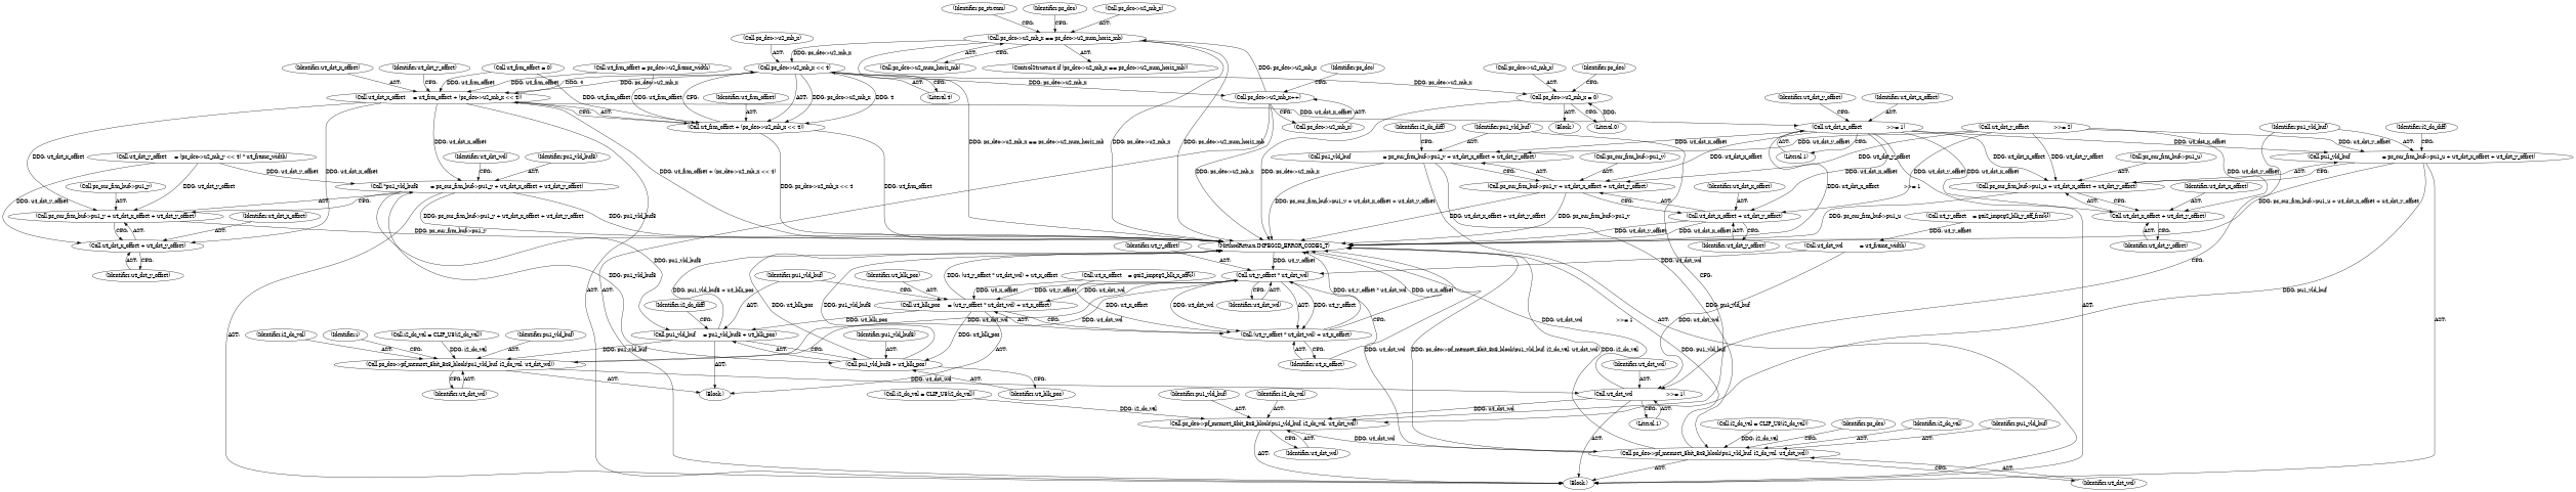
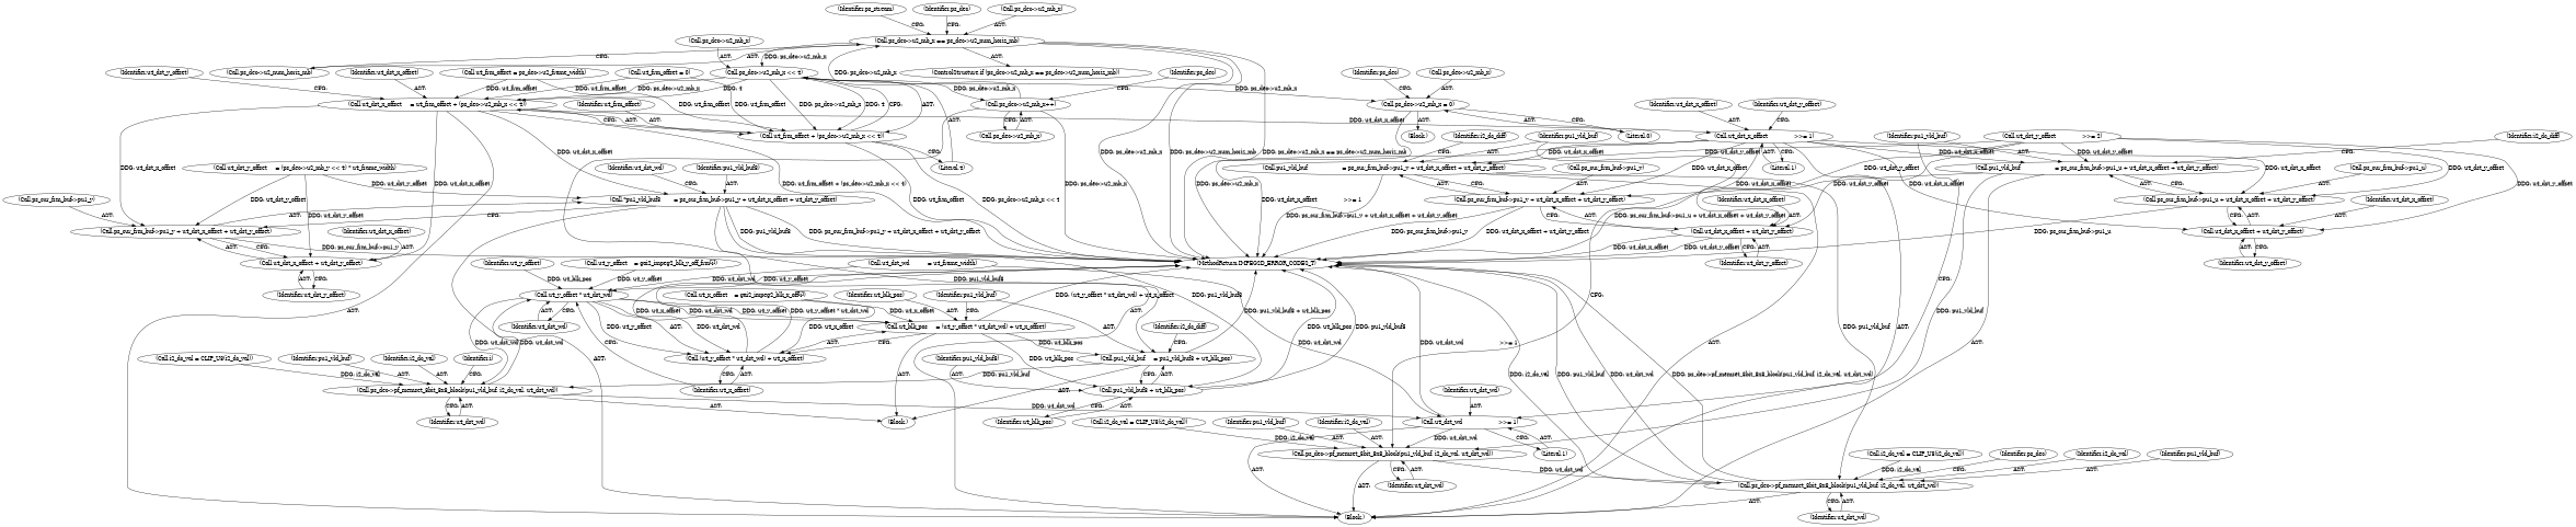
  digraph {
    n1 [label="(Call,ps_dec->u2_mb_x == ps_dec->u2_num_horiz_mb)"]
    n2 [label="(Call,ps_dec->u2_mb_x << 4)"]
    n3 [label="(MethodReturn,IMPEG2D_ERROR_CODES_T)"]
    n4 [label="(Call,ps_dec->u2_num_horiz_mb)"]
    n5 [label="(ControlStructure,if (ps_dec->u2_mb_x == ps_dec->u2_num_horiz_mb))"]
    n6 [label="(Call,ps_dec->u2_mb_x++)"]
    n7 [label="(Call,u4_dst_x_offset     = u4_frm_offset + (ps_dec->u2_mb_x << 4))"]
    n8 [label="(Call,u4_frm_offset + (ps_dec->u2_mb_x << 4))"]
    n9 [label="(Literal,4)"]
    n10 [label="(Call,ps_dec->u2_mb_x = 0)"]
    n11 [label="(Call,u4_y_offset * u4_dst_wd)"]
    n12 [label="(Block,)"]
    n13 [label="(Call,ps_dec->u2_mb_x)"]
    n14 [label="(Call,*pu1_vld_buf8        = ps_cur_frm_buf->pu1_y + u4_dst_x_offset + u4_dst_y_offset)"]
    n15 [label="(Call,ps_cur_frm_buf->pu1_y + u4_dst_x_offset + u4_dst_y_offset)"]
    n16 [label="(Call,u4_dst_x_offset + u4_dst_y_offset)"]
    n17 [label="(Call,u4_dst_x_offset                >>= 1)"]
    n18 [label="(Literal,0)"]
    n19 [label="(Block,)"]
    n20 [label="(Call,pu1_vld_buf     = pu1_vld_buf8 + u4_blk_pos)"]
    n21 [label="(Call,pu1_vld_buf8 + u4_blk_pos)"]
    n22 [label="(Identifier,u4_dst_y_offset)"]
    n23 [label="(Call,pu1_vld_buf                     = ps_cur_frm_buf->pu1_u + u4_dst_x_offset + u4_dst_y_offset)"]
    n24 [label="(Call,ps_cur_frm_buf->pu1_u + u4_dst_x_offset + u4_dst_y_offset)"]
    n25 [label="(Call,u4_dst_x_offset + u4_dst_y_offset)"]
    n26 [label="(Call,pu1_vld_buf                     = ps_cur_frm_buf->pu1_v + u4_dst_x_offset + u4_dst_y_offset)"]
    n27 [label="(Call,ps_cur_frm_buf->pu1_v + u4_dst_x_offset + u4_dst_y_offset)"]
    n28 [label="(Call,u4_dst_x_offset + u4_dst_y_offset)"]
    n29 [label="(Literal,1)"]
    n30 [label="(Call,ps_dec->pf_memset_8bit_8x8_block(pu1_vld_buf, i2_dc_val, u4_dst_wd))"]
    n31 [label="(Block,)"]
    n32 [label="(Identifier,u4_blk_pos)"]
    n33 [label="(Call,u4_dst_wd                      >>= 1)"]
    n34 [label="(Identifier,u4_dst_wd)"]
    n35 [label="(Call,u4_blk_pos     = (u4_y_offset * u4_dst_wd) + u4_x_offset)"]
    n36 [label="(Call,(u4_y_offset * u4_dst_wd) + u4_x_offset)"]
    n37 [label="(Identifier,u4_dst_wd)"]
    n38 [label="(Call,ps_dec->pf_memset_8bit_8x8_block(pu1_vld_buf, i2_dc_val, u4_dst_wd))"]
    n39 [label="(Literal,1)"]
    n40 [label="(Identifier,u4_x_offset)"]
    n41 [label="(Call,ps_dec->pf_memset_8bit_8x8_block(pu1_vld_buf, i2_dc_val, u4_dst_wd))"]
    n42 [label="(Identifier,u4_dst_wd)"]
    n43 [label="(Identifier,u4_dst_wd)"]
    n44 [label="(Identifier,u4_dst_y_offset)"]
    n45 [label="(Identifier,u4_dst_y_offset)"]
    n46 [label="(Identifier,u4_dst_wd)"]
    n47 [label="(Identifier,pu1_vld_buf)"]
    n48 [label="(Identifier,u4_dst_y_offset)"]
    n49 [label="(Identifier,ps_dec)"]
    n50 [label="(Identifier,pu1_vld_buf8)"]
    n51 [label="(Call,ps_dec->u2_mb_x)"]
    n52 [label="(Call,i2_dc_val = CLIP_U8(i2_dc_val))"]
    n53 [label="(Call,ps_cur_frm_buf->pu1_y)"]
    n54 [label="(Call,u4_frm_offset = 0)"]
    n55 [label="(Identifier,ps_dec)"]
    n56 [label="(Call,u4_dst_y_offset                >>= 2)"]
    n57 [label="(Identifier,u4_dst_y_offset)"]
    n58 [label="(Call,i2_dc_val = CLIP_U8(i2_dc_val))"]
    n59 [label="(Identifier,pu1_vld_buf)"]
    n60 [label="(Identifier,i2_dc_val)"]
    n61 [label="(Identifier,pu1_vld_buf)"]
    n62 [label="(Identifier,u4_dst_x_offset)"]
    n63 [label="(Identifier,ps_dec)"]
    n64 [label="(Identifier,i2_dc_val)"]
    n65 [label="(Call,ps_dec->u2_mb_x)"]
    n66 [label="(Identifier,pu1_vld_buf)"]
    n67 [label="(Identifier,u4_dst_wd)"]
    n68 [label="(Identifier,pu1_vld_buf)"]
    n69 [label="(Identifier,i2_dc_val)"]
    n70 [label="(Call,ps_cur_frm_buf->pu1_v)"]
    n71 [label="(Identifier,pu1_vld_buf)"]
    n72 [label="(Identifier,ps_stream)"]
    n73 [label="(Identifier,u4_dst_x_offset)"]
    n74 [label="(Call,u4_dst_wd           = u4_frame_width)"]
    n75 [label="(Identifier,u4_frm_offset)"]
    n76 [label="(Identifier,ps_dec)"]
    n77 [label="(Call,ps_dec->u2_mb_x)"]
    n78 [label="(Call,u4_frm_offset = ps_dec->u2_frame_width)"]
    n79 [label="(Identifier,u4_y_offset)"]
    n80 [label="(Identifier,u4_dst_x_offset)"]
    n81 [label="(Call,u4_dst_y_offset     = (ps_dec->u2_mb_y << 4) * u4_frame_width)"]
    n82 [label="(Call,i2_dc_val = CLIP_U8(i2_dc_val))"]
    n83 [label="(Identifier,pu1_vld_buf8)"]
    n84 [label="(Identifier,i2_dc_diff)"]
    n85 [label="(Identifier,i)"]
    n86 [label="(Call,u4_x_offset    = gai2_impeg2_blk_x_off[i])"]
    n87 [label="(Identifier,i2_dc_diff)"]
    n88 [label="(Identifier,u4_dst_x_offset)"]
    n89 [label="(Identifier,u4_dst_x_offset)"]
    n90 [label="(Identifier,u4_blk_pos)"]
    n91 [label="(Call,ps_cur_frm_buf->pu1_u)"]
    n92 [label="(Call,u4_y_offset    = gai2_impeg2_blk_y_off_frm[i])"]
    n93 [label="(Identifier,i2_dc_diff)"]
    n1 -> n2 [label="DDG: ps_dec->u2_mb_x"]
    n1 -> n3 [label="DDG: ps_dec->u2_mb_x"]
    n1 -> n3 [label="DDG: ps_dec->u2_num_horiz_mb"]
    n1 -> n3 [label="DDG: ps_dec->u2_mb_x == ps_dec->u2_num_horiz_mb"]
    n1 -> n4 [label="CFG: "]
    n1 -> n5 [label="AST: "]
    n2 -> n6 [label="DDG: ps_dec->u2_mb_x"]
    n2 -> n7 [label="DDG: ps_dec->u2_mb_x"]
    n2 -> n7 [label="DDG: 4"]
    n2 -> n8 [label="AST: "]
    n2 -> n8 [label="DDG: ps_dec->u2_mb_x"]
    n2 -> n8 [label="DDG: 4"]
-   n2 -> n9 [label="CFG: "]
+   n8 -> n9 [label="CFG: "]
    n2 -> n10 [label="DDG: ps_dec->u2_mb_x"]
    n3 -> n11 [label="DDG: u4_y_offset"]
    n4 -> n1 [label="AST: "]
    n6 -> n1 [label="DDG: ps_dec->u2_mb_x"]
    n6 -> n3 [label="DDG: ps_dec->u2_mb_x"]
    n6 -> n12 [label="AST: "]
    n6 -> n13 [label="CFG: "]
    n7 -> n3 [label="DDG: u4_frm_offset + (ps_dec->u2_mb_x << 4)"]
    n7 -> n8 [label="CFG: "]
    n7 -> n12 [label="AST: "]
    n7 -> n14 [label="DDG: u4_dst_x_offset"]
    n7 -> n15 [label="DDG: u4_dst_x_offset"]
    n7 -> n16 [label="DDG: u4_dst_x_offset"]
    n7 -> n17 [label="DDG: u4_dst_x_offset"]
    n8 -> n2 [label="CFG: "]
    n8 -> n3 [label="DDG: ps_dec->u2_mb_x << 4"]
    n8 -> n3 [label="DDG: u4_frm_offset"]
    n8 -> n7 [label="AST: "]
    n9 -> n2 [label="AST: "]
    n10 -> n3 [label="DDG: ps_dec->u2_mb_x"]
    n10 -> n18 [label="CFG: "]
    n10 -> n19 [label="AST: "]
    n11 -> n30 [label="DDG: u4_dst_wd"]
    n11 -> n35 [label="DDG: u4_y_offset"]
    n11 -> n35 [label="DDG: u4_dst_wd"]
    n11 -> n36 [label="AST: "]
    n11 -> n36 [label="DDG: u4_y_offset"]
    n11 -> n36 [label="DDG: u4_dst_wd"]
    n11 -> n37 [label="CFG: "]
    n13 -> n6 [label="AST: "]
    n14 -> n3 [label="DDG: ps_cur_frm_buf->pu1_y + u4_dst_x_offset + u4_dst_y_offset"]
    n14 -> n3 [label="DDG: pu1_vld_buf8"]
    n14 -> n12 [label="AST: "]
    n14 -> n15 [label="CFG: "]
    n14 -> n20 [label="DDG: pu1_vld_buf8"]
    n14 -> n21 [label="DDG: pu1_vld_buf8"]
    n15 -> n3 [label="DDG: ps_cur_frm_buf->pu1_y"]
    n15 -> n14 [label="AST: "]
    n15 -> n16 [label="CFG: "]
    n16 -> n15 [label="AST: "]
    n16 -> n22 [label="CFG: "]
    n17 -> n3 [label="DDG: u4_dst_x_offset                >>= 1"]
    n17 -> n12 [label="AST: "]
    n17 -> n23 [label="DDG: u4_dst_x_offset"]
    n17 -> n24 [label="DDG: u4_dst_x_offset"]
    n17 -> n25 [label="DDG: u4_dst_x_offset"]
    n17 -> n26 [label="DDG: u4_dst_x_offset"]
    n17 -> n27 [label="DDG: u4_dst_x_offset"]
    n17 -> n28 [label="DDG: u4_dst_x_offset"]
    n17 -> n29 [label="CFG: "]
-   n18 -> n10 [label="DDG: "]
+   n18 -> n10 [label="AST: "]
    n20 -> n3 [label="DDG: pu1_vld_buf8 + u4_blk_pos"]
    n20 -> n21 [label="CFG: "]
    n20 -> n30 [label="DDG: pu1_vld_buf"]
    n20 -> n31 [label="AST: "]
    n21 -> n3 [label="DDG: u4_blk_pos"]
    n21 -> n3 [label="DDG: pu1_vld_buf8"]
    n21 -> n20 [label="AST: "]
    n21 -> n32 [label="CFG: "]
    n22 -> n16 [label="AST: "]
    n23 -> n3 [label="DDG: ps_cur_frm_buf->pu1_u + u4_dst_x_offset + u4_dst_y_offset"]
    n23 -> n12 [label="AST: "]
    n23 -> n24 [label="CFG: "]
    n23 -> n38 [label="DDG: pu1_vld_buf"]
    n24 -> n3 [label="DDG: ps_cur_frm_buf->pu1_u"]
    n24 -> n23 [label="AST: "]
    n24 -> n25 [label="CFG: "]
    n25 -> n24 [label="AST: "]
    n25 -> n44 [label="CFG: "]
    n26 -> n3 [label="DDG: ps_cur_frm_buf->pu1_v + u4_dst_x_offset + u4_dst_y_offset"]
    n26 -> n12 [label="AST: "]
    n26 -> n27 [label="CFG: "]
    n26 -> n41 [label="DDG: pu1_vld_buf"]
    n27 -> n3 [label="DDG: u4_dst_x_offset + u4_dst_y_offset"]
    n27 -> n3 [label="DDG: ps_cur_frm_buf->pu1_v"]
    n27 -> n26 [label="AST: "]
    n27 -> n28 [label="CFG: "]
    n28 -> n3 [label="DDG: u4_dst_y_offset"]
    n28 -> n3 [label="DDG: u4_dst_x_offset"]
    n28 -> n27 [label="AST: "]
    n28 -> n45 [label="CFG: "]
    n29 -> n17 [label="AST: "]
    n30 -> n11 [label="DDG: u4_dst_wd"]
    n30 -> n31 [label="AST: "]
    n30 -> n33 [label="DDG: u4_dst_wd"]
    n30 -> n34 [label="CFG: "]
    n32 -> n21 [label="AST: "]
    n33 -> n3 [label="DDG: u4_dst_wd                      >>= 1"]
    n33 -> n12 [label="AST: "]
    n33 -> n38 [label="DDG: u4_dst_wd"]
    n33 -> n39 [label="CFG: "]
    n34 -> n30 [label="AST: "]
    n35 -> n3 [label="DDG: (u4_y_offset * u4_dst_wd) + u4_x_offset"]
    n35 -> n20 [label="DDG: u4_blk_pos"]
    n35 -> n21 [label="DDG: u4_blk_pos"]
    n35 -> n31 [label="AST: "]
    n35 -> n36 [label="CFG: "]
    n36 -> n3 [label="DDG: u4_y_offset * u4_dst_wd"]
    n36 -> n3 [label="DDG: u4_x_offset"]
    n36 -> n35 [label="AST: "]
    n36 -> n40 [label="CFG: "]
    n37 -> n11 [label="AST: "]
    n38 -> n12 [label="AST: "]
    n38 -> n41 [label="DDG: u4_dst_wd"]
    n38 -> n42 [label="CFG: "]
    n39 -> n33 [label="AST: "]
    n40 -> n11 [label="CFG: "]
    n40 -> n36 [label="AST: "]
    n41 -> n3 [label="DDG: i2_dc_val"]
    n41 -> n3 [label="DDG: pu1_vld_buf"]
    n41 -> n3 [label="DDG: u4_dst_wd"]
    n41 -> n3 [label="DDG: ps_dec->pf_memset_8bit_8x8_block(pu1_vld_buf, i2_dc_val, u4_dst_wd)"]
    n41 -> n12 [label="AST: "]
    n41 -> n43 [label="CFG: "]
    n42 -> n38 [label="AST: "]
    n43 -> n41 [label="AST: "]
    n44 -> n25 [label="AST: "]
    n45 -> n28 [label="AST: "]
    n46 -> n14 [label="CFG: "]
    n47 -> n26 [label="AST: "]
    n47 -> n38 [label="CFG: "]
    n48 -> n17 [label="CFG: "]
    n49 -> n10 [label="CFG: "]
    n50 -> n21 [label="AST: "]
    n51 -> n10 [label="AST: "]
    n52 -> n41 [label="DDG: i2_dc_val"]
    n53 -> n15 [label="AST: "]
    n54 -> n7 [label="DDG: u4_frm_offset"]
    n54 -> n8 [label="DDG: u4_frm_offset"]
    n55 -> n41 [label="CFG: "]
    n56 -> n23 [label="DDG: u4_dst_y_offset"]
    n56 -> n24 [label="DDG: u4_dst_y_offset"]
    n56 -> n25 [label="DDG: u4_dst_y_offset"]
    n56 -> n26 [label="DDG: u4_dst_y_offset"]
    n56 -> n27 [label="DDG: u4_dst_y_offset"]
    n56 -> n28 [label="DDG: u4_dst_y_offset"]
    n57 -> n7 [label="CFG: "]
    n58 -> n30 [label="DDG: i2_dc_val"]
    n59 -> n38 [label="AST: "]
    n60 -> n41 [label="AST: "]
    n61 -> n20 [label="AST: "]
    n61 -> n35 [label="CFG: "]
    n62 -> n16 [label="AST: "]
    n63 -> n6 [label="CFG: "]
    n64 -> n38 [label="AST: "]
    n65 -> n2 [label="AST: "]
    n66 -> n30 [label="AST: "]
    n67 -> n33 [label="AST: "]
    n68 -> n23 [label="AST: "]
    n68 -> n33 [label="CFG: "]
    n69 -> n30 [label="AST: "]
    n70 -> n27 [label="AST: "]
    n71 -> n41 [label="AST: "]
    n72 -> n1 [label="CFG: "]
    n73 -> n7 [label="AST: "]
    n74 -> n11 [label="DDG: u4_dst_wd"]
    n74 -> n33 [label="DDG: u4_dst_wd"]
    n75 -> n8 [label="AST: "]
    n76 -> n1 [label="CFG: "]
    n77 -> n1 [label="AST: "]
    n78 -> n7 [label="DDG: u4_frm_offset"]
    n78 -> n8 [label="DDG: u4_frm_offset"]
-   n79 -> n11 [label="AST: "]
+   n79 -> n11 [label="DDG: u4_blk_pos"]
    n80 -> n28 [label="AST: "]
    n81 -> n14 [label="DDG: u4_dst_y_offset"]
    n81 -> n15 [label="DDG: u4_dst_y_offset"]
    n81 -> n16 [label="DDG: u4_dst_y_offset"]
    n82 -> n38 [label="DDG: i2_dc_val"]
    n83 -> n14 [label="AST: "]
    n84 -> n26 [label="CFG: "]
    n85 -> n30 [label="CFG: "]
    n86 -> n35 [label="DDG: u4_x_offset"]
    n86 -> n36 [label="DDG: u4_x_offset"]
    n87 -> n20 [label="CFG: "]
    n88 -> n17 [label="AST: "]
    n89 -> n25 [label="AST: "]
    n90 -> n35 [label="AST: "]
    n91 -> n24 [label="AST: "]
-   n92 -> n74 [label="DDG: u4_y_offset"]
+   n92 -> n11 [label="DDG: u4_y_offset"]
    n93 -> n23 [label="CFG: "]
  }
